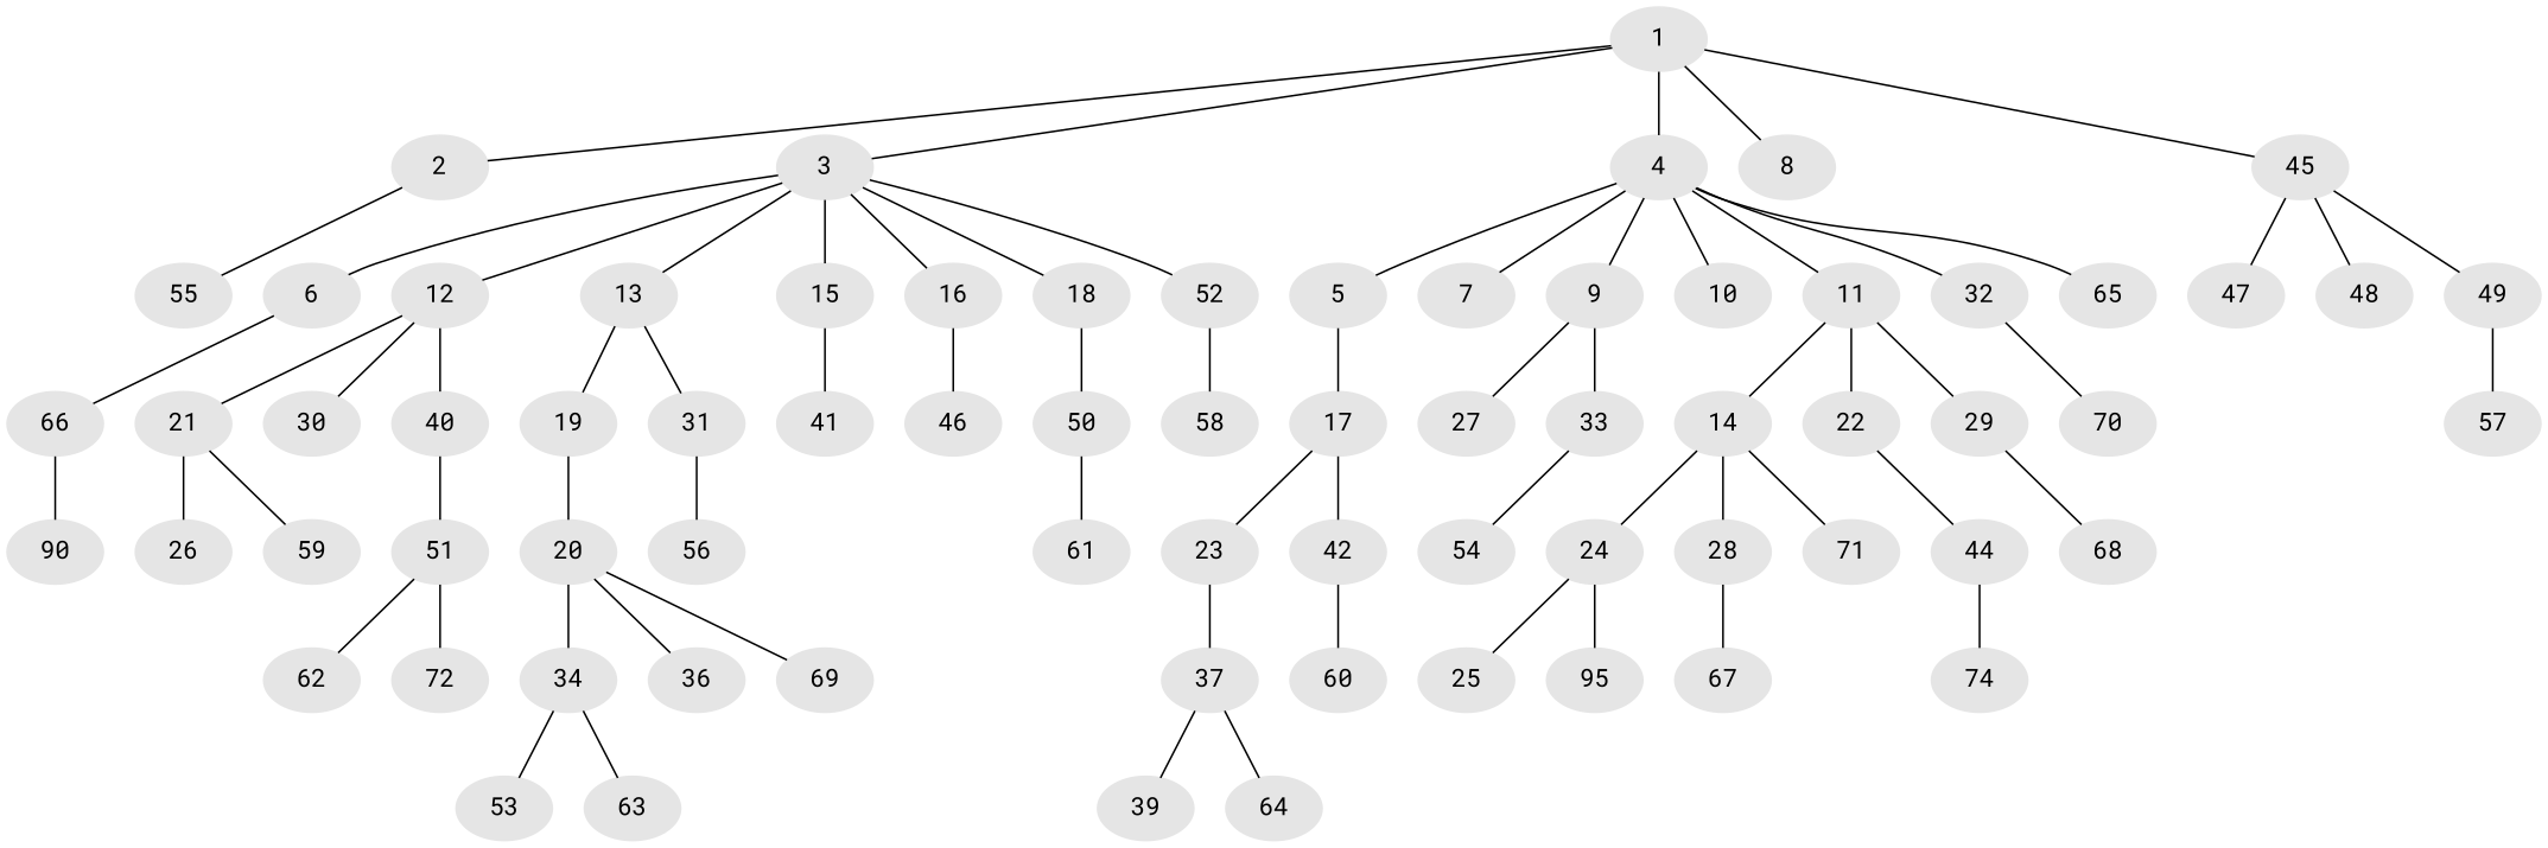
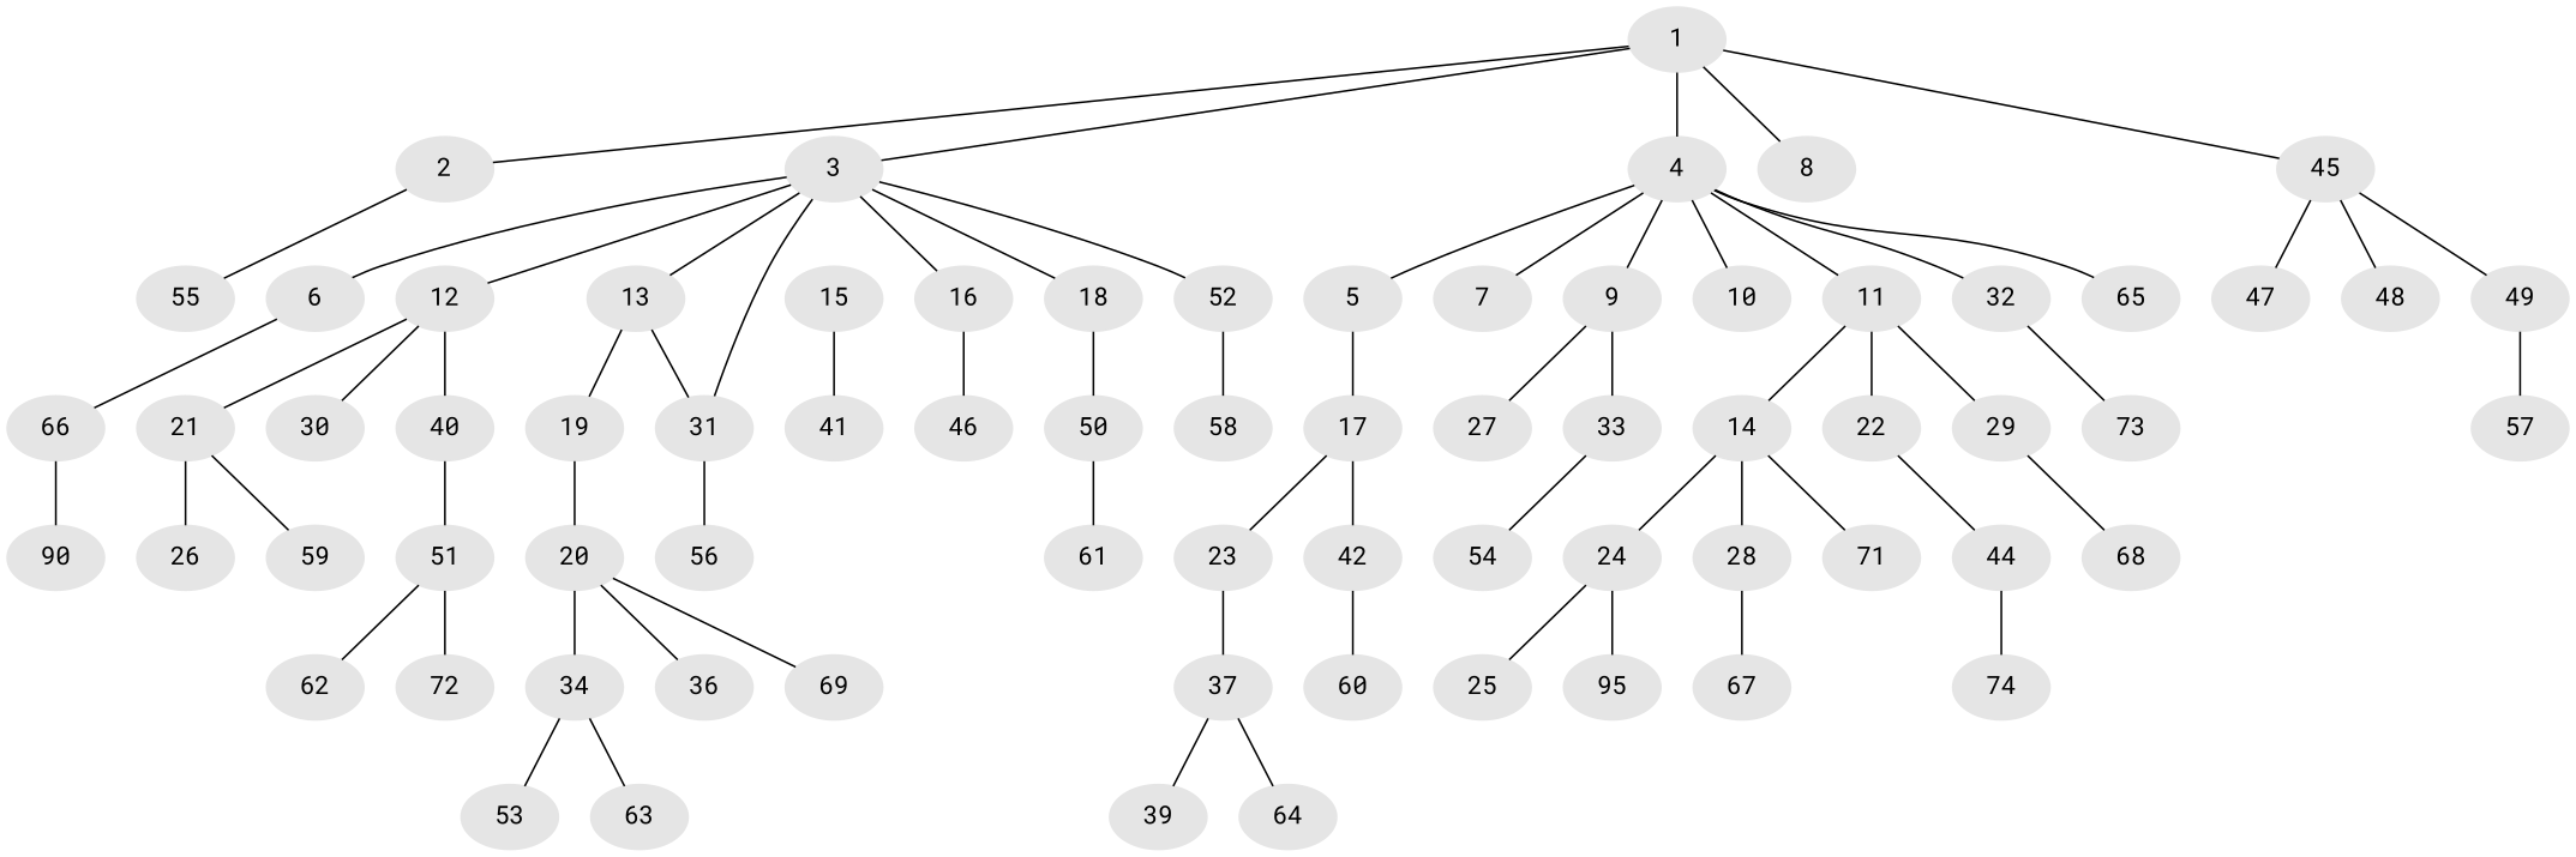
  graph {
    fontname="Roboto Mono"
    node [color=gray90 fontname="Roboto Mono" style=filled]
    edge [fontname="Roboto Mono"]
    1
    2
    3
    4
    8
    45
    55
    6
    12
    13
    15
    16
    18
    52
    5
    7
    9
    10
    11
    32
    65
    47
    48
    49
    66
    21
    30
    40
    19
    31
    41
    46
    50
    58
    17
    27
    33
    14
    22
    29
-   73 [label=70]
+   73
    23
    42
    n44 [label=90]
    54
    24
    28
    71
    44
    68
    26
    59
    51
    20
    56
    25
    n57 [label=95]
    67
    37
    60
    61
    34
    36
    69
    53
    63
    74
    39
    64
    62
    72
    57
    1 -- 2
    1 -- 3
    1 -- 4
    1 -- 8
    1 -- 45
    2 -- 55
    3 -- 6
    3 -- 12
    3 -- 13
-   3 -- 15
+   3 -- 31
    3 -- 16
    3 -- 18
    3 -- 52
    4 -- 5
    4 -- 7
    4 -- 9
    4 -- 10
    4 -- 11
    4 -- 32
    4 -- 65
    45 -- 47
    45 -- 48
    45 -- 49
    6 -- 66
    12 -- 21
    12 -- 30
    12 -- 40
    13 -- 19
    13 -- 31
    15 -- 41
    16 -- 46
    18 -- 50
    52 -- 58
    5 -- 17
    9 -- 27
    9 -- 33
    11 -- 14
    11 -- 22
    11 -- 29
    32 -- 73
    49 -- 57
    66 -- n44
    21 -- 26
    21 -- 59
    40 -- 51
    19 -- 20
    31 -- 56
    50 -- 61
    17 -- 23
    17 -- 42
    33 -- 54
    14 -- 24
    14 -- 28
    14 -- 71
    22 -- 44
    29 -- 68
    23 -- 37
    42 -- 60
    24 -- 25
    24 -- n57
    28 -- 67
    44 -- 74
    51 -- 62
    51 -- 72
    20 -- 34
    20 -- 36
    20 -- 69
    37 -- 39
    37 -- 64
    34 -- 53
    34 -- 63
  }
